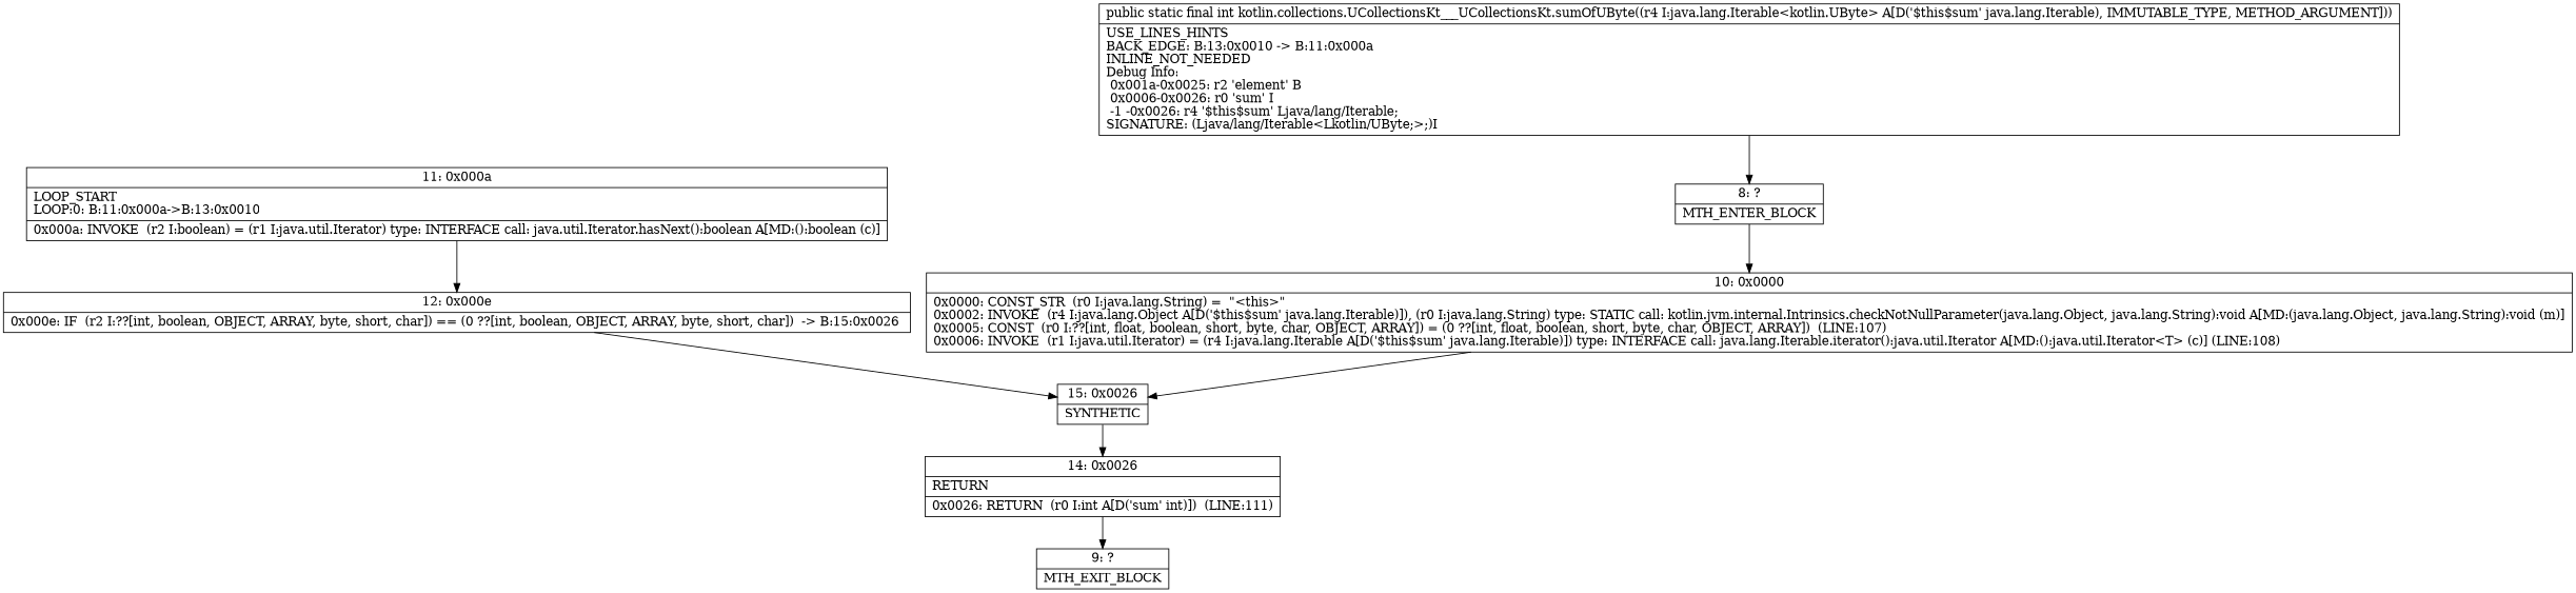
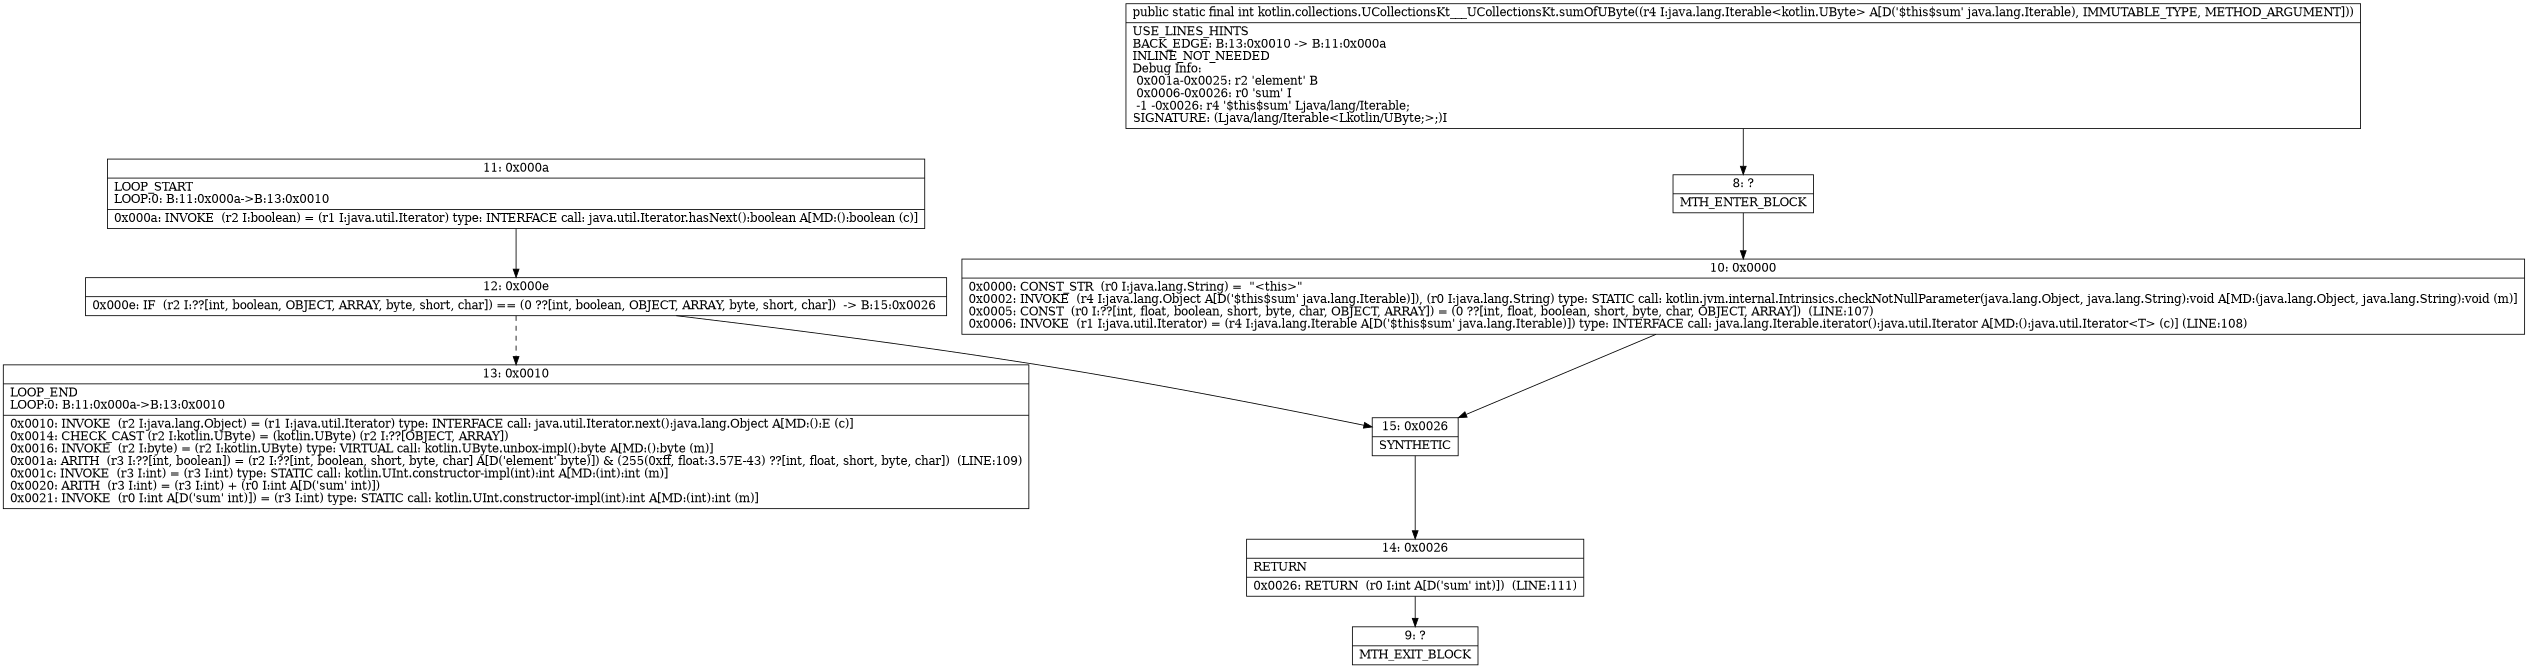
  digraph {
    node [shape=record]
    n1 [label="{8\:\ ?|MTH_ENTER_BLOCK\l}"]
    n2 [label="{10\:\ 0x0000|0x0000: CONST_STR  (r0 I:java.lang.String) =  \"\<this\>\" \l0x0002: INVOKE  (r4 I:java.lang.Object A[D('$this$sum' java.lang.Iterable)]), (r0 I:java.lang.String) type: STATIC call: kotlin.jvm.internal.Intrinsics.checkNotNullParameter(java.lang.Object, java.lang.String):void A[MD:(java.lang.Object, java.lang.String):void (m)]\l0x0005: CONST  (r0 I:??[int, float, boolean, short, byte, char, OBJECT, ARRAY]) = (0 ??[int, float, boolean, short, byte, char, OBJECT, ARRAY])  (LINE:107)\l0x0006: INVOKE  (r1 I:java.util.Iterator) = (r4 I:java.lang.Iterable A[D('$this$sum' java.lang.Iterable)]) type: INTERFACE call: java.lang.Iterable.iterator():java.util.Iterator A[MD:():java.util.Iterator\<T\> (c)] (LINE:108)\l}"]
    n3 [label="{15\:\ 0x0026|SYNTHETIC\l}"]
    n4 [label="{11\:\ 0x000a|LOOP_START\lLOOP:0: B:11:0x000a\-\>B:13:0x0010\l|0x000a: INVOKE  (r2 I:boolean) = (r1 I:java.util.Iterator) type: INTERFACE call: java.util.Iterator.hasNext():boolean A[MD:():boolean (c)]\l}"]
    n5 [label="{12\:\ 0x000e|0x000e: IF  (r2 I:??[int, boolean, OBJECT, ARRAY, byte, short, char]) == (0 ??[int, boolean, OBJECT, ARRAY, byte, short, char])  \-\> B:15:0x0026 \l}"]
+   n6 [label="{13\:\ 0x0010|LOOP_END\lLOOP:0: B:11:0x000a\-\>B:13:0x0010\l|0x0010: INVOKE  (r2 I:java.lang.Object) = (r1 I:java.util.Iterator) type: INTERFACE call: java.util.Iterator.next():java.lang.Object A[MD:():E (c)]\l0x0014: CHECK_CAST (r2 I:kotlin.UByte) = (kotlin.UByte) (r2 I:??[OBJECT, ARRAY]) \l0x0016: INVOKE  (r2 I:byte) = (r2 I:kotlin.UByte) type: VIRTUAL call: kotlin.UByte.unbox\-impl():byte A[MD:():byte (m)]\l0x001a: ARITH  (r3 I:??[int, boolean]) = (r2 I:??[int, boolean, short, byte, char] A[D('element' byte)]) & (255(0xff, float:3.57E\-43) ??[int, float, short, byte, char])  (LINE:109)\l0x001c: INVOKE  (r3 I:int) = (r3 I:int) type: STATIC call: kotlin.UInt.constructor\-impl(int):int A[MD:(int):int (m)]\l0x0020: ARITH  (r3 I:int) = (r3 I:int) + (r0 I:int A[D('sum' int)]) \l0x0021: INVOKE  (r0 I:int A[D('sum' int)]) = (r3 I:int) type: STATIC call: kotlin.UInt.constructor\-impl(int):int A[MD:(int):int (m)]\l}"]
    n7 [label="{14\:\ 0x0026|RETURN\l|0x0026: RETURN  (r0 I:int A[D('sum' int)])  (LINE:111)\l}"]
    n8 [label="{9\:\ ?|MTH_EXIT_BLOCK\l}"]
    n9 [label="{public static final int kotlin.collections.UCollectionsKt___UCollectionsKt.sumOfUByte((r4 I:java.lang.Iterable\<kotlin.UByte\> A[D('$this$sum' java.lang.Iterable), IMMUTABLE_TYPE, METHOD_ARGUMENT]))  | USE_LINES_HINTS\lBACK_EDGE: B:13:0x0010 \-\> B:11:0x000a\lINLINE_NOT_NEEDED\lDebug Info:\l  0x001a\-0x0025: r2 'element' B\l  0x0006\-0x0026: r0 'sum' I\l  \-1 \-0x0026: r4 '$this$sum' Ljava\/lang\/Iterable;\lSIGNATURE: (Ljava\/lang\/Iterable\<Lkotlin\/UByte;\>;)I\l}"]
    n1 -> n2
    n2 -> n3
    n3 -> n7
    n4 -> n5
    n5 -> n3
+   n5 -> n6 [style=dashed]
    n7 -> n8
    n9 -> n1
  }
